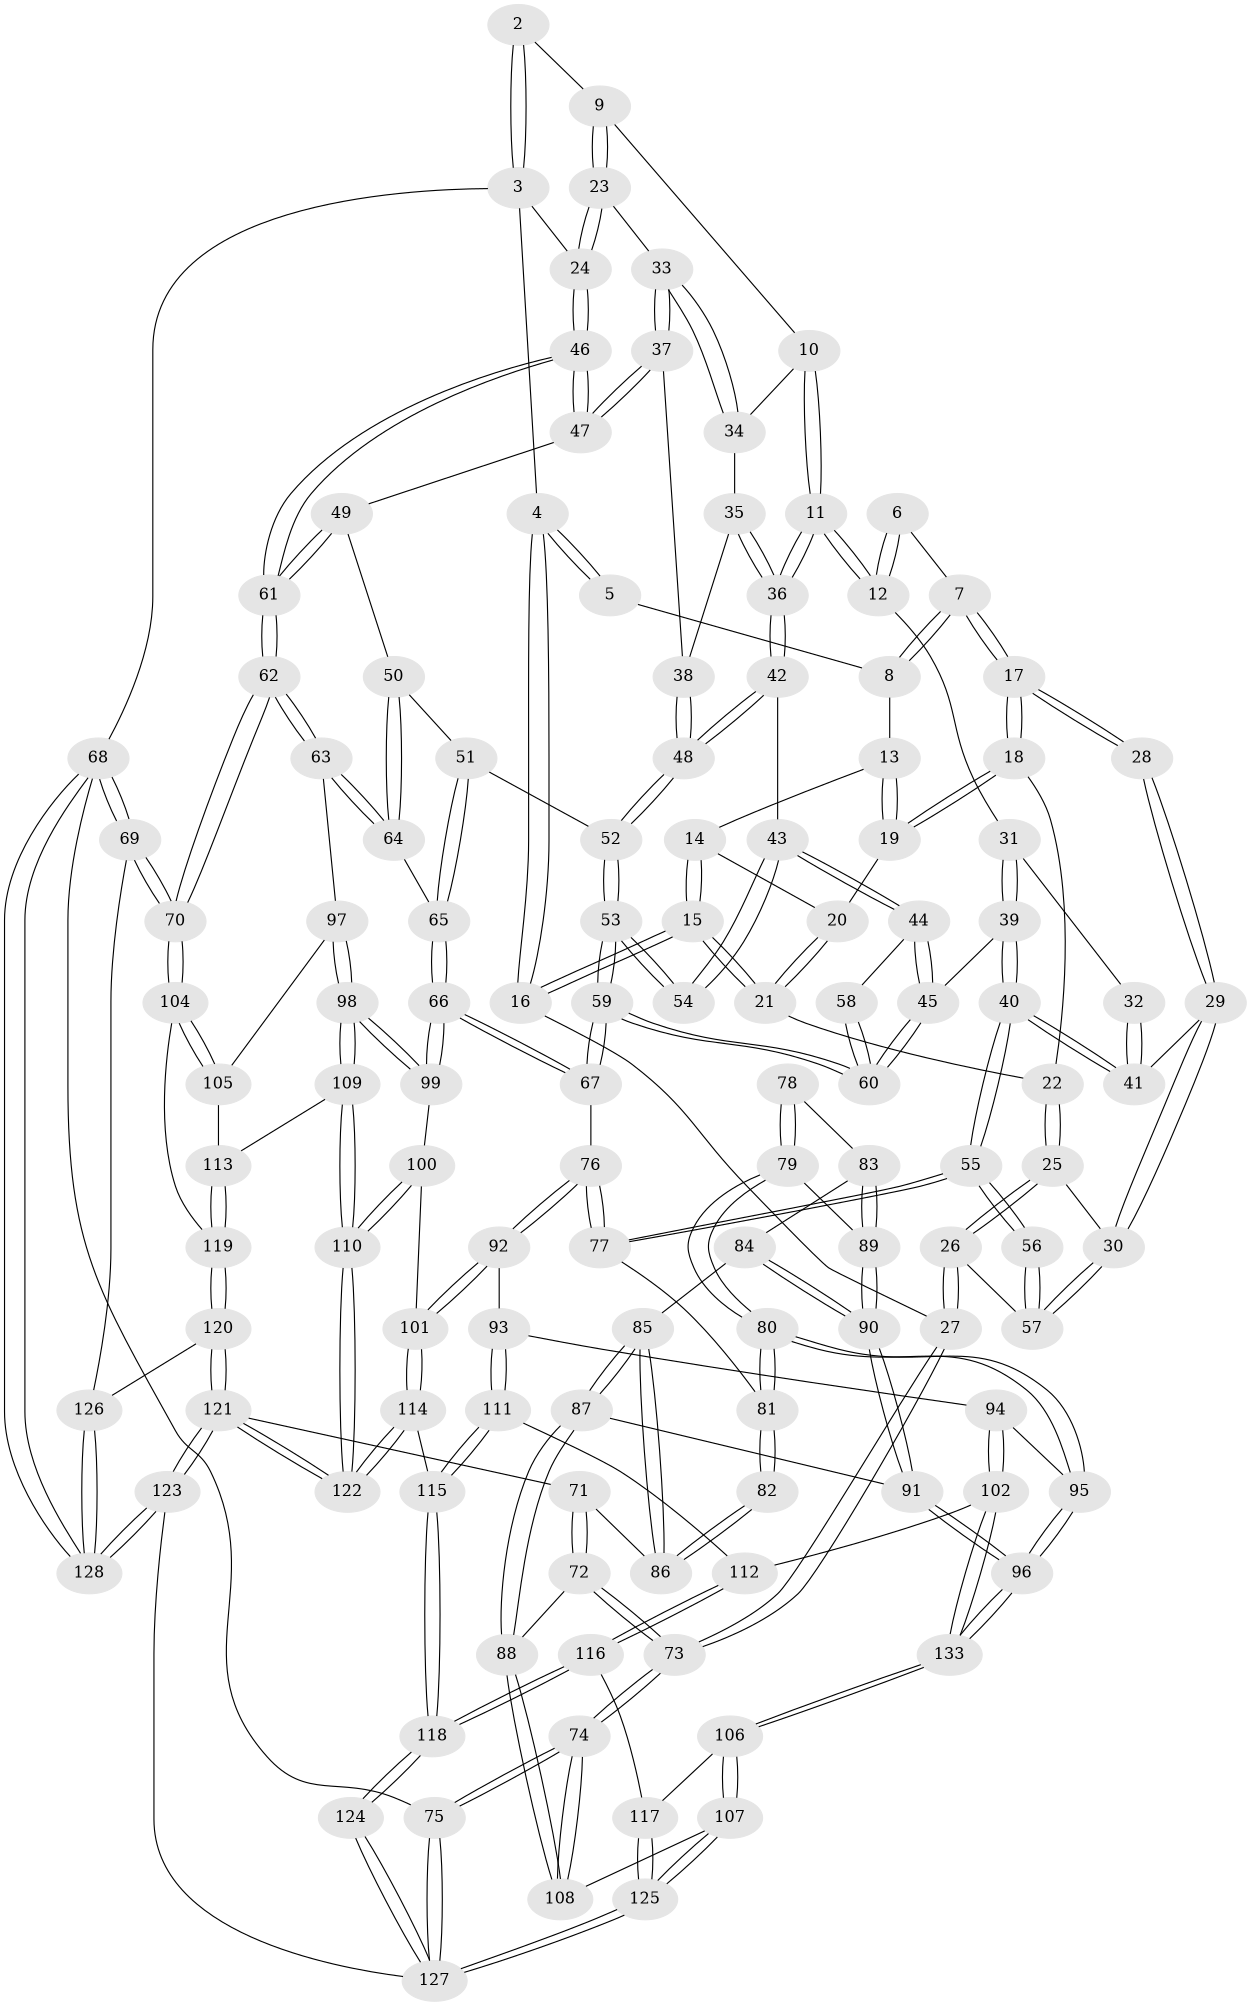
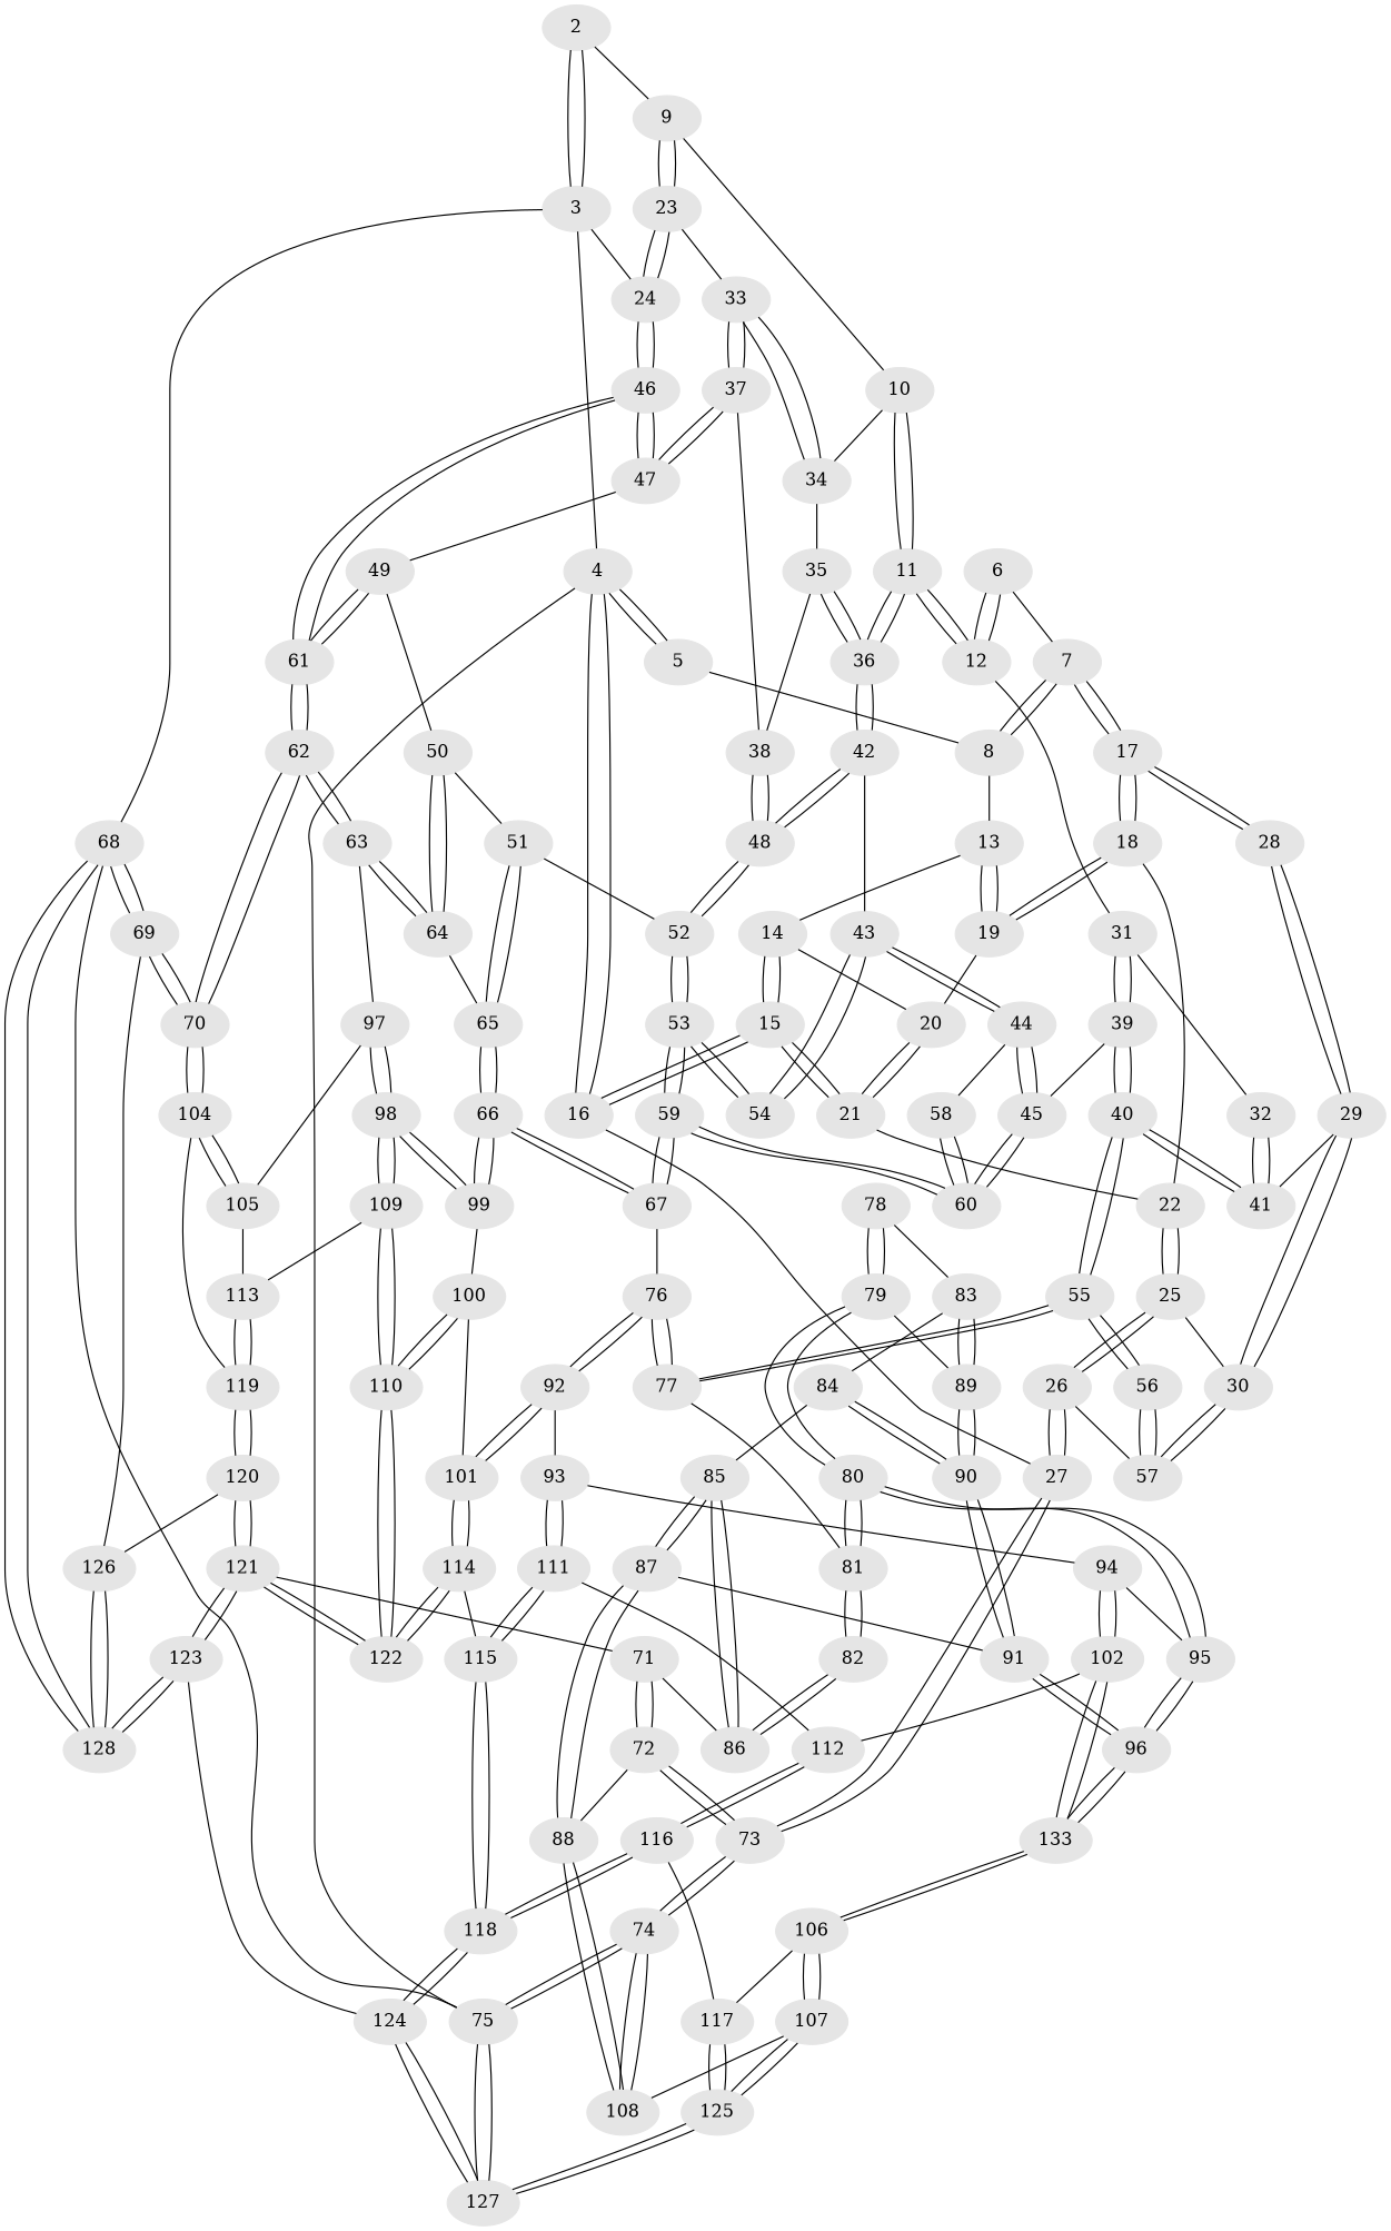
  graph {
    node [color=gray90 style=filled]
    2
    3
    9
    6
    7
    12
    4
    24
    68
    10
    23
    5
    16
    75
    46
    69
    128
    8
    27
    127
    13
    17
    31
    18
    28
    14
    19
    11
    34
    33
    36
    35
    42
    32
    39
    15
    20
    21
    22
    73
    29
    25
    26
    30
    37
    47
    61
    57
    74
    41
    40
    45
    38
    48
    43
    49
    52
    55
    60
    56
    77
    44
    54
    58
    62
    50
    53
    51
    64
    65
    66
    59
    67
    81
    71
    72
    86
    76
    63
    70
    97
    104
    98
    105
    99
    100
    92
    126
    119
    88
    108
    93
    101
    82
    78
    79
    83
    80
    89
    84
    95
    90
    96
    85
    87
    91
    n107 [label=133]
    94
    111
    114
    102
    112
    115
    106
    109
    113
    110
    122
    116
    107
    117
    120
    125
    118
    124
    121
    123
    2 -- 3
    2 -- 3
    2 -- 9
    3 -- 4
    3 -- 24
    3 -- 68
    9 -- 10
    9 -- 23
    9 -- 23
    6 -- 7
    6 -- 12
    6 -- 12
    7 -- 8
    7 -- 8
    7 -- 17
    7 -- 17
    12 -- 31
    4 -- 5
    4 -- 5
    4 -- 16
    4 -- 16
+   4 -- 75
    24 -- 46
    24 -- 46
    68 -- 75
    68 -- 69
    68 -- 69
    68 -- 128
    68 -- 128
    10 -- 11
    10 -- 11
    10 -- 34
    23 -- 24
    23 -- 24
    23 -- 33
    5 -- 8
    16 -- 27
    75 -- 127
    75 -- 127
    46 -- 47
    46 -- 47
    46 -- 61
    46 -- 61
    69 -- 70
    69 -- 70
    69 -- 126
    8 -- 13
    27 -- 73
    27 -- 73
    13 -- 14
    13 -- 19
    13 -- 19
    17 -- 18
    17 -- 18
    17 -- 28
    17 -- 28
    31 -- 32
    31 -- 39
    31 -- 39
    18 -- 19
    18 -- 19
    18 -- 22
    28 -- 29
    28 -- 29
    14 -- 15
    14 -- 15
    14 -- 20
    19 -- 20
    11 -- 12
    11 -- 12
    11 -- 36
    11 -- 36
    34 -- 35
    33 -- 34
    33 -- 34
    33 -- 37
    33 -- 37
    36 -- 42
    36 -- 42
    35 -- 36
    35 -- 36
    35 -- 38
    42 -- 48
    42 -- 48
    42 -- 43
    32 -- 41
    32 -- 41
    39 -- 40
    39 -- 40
    39 -- 45
    15 -- 16
    15 -- 16
    15 -- 21
    15 -- 21
    20 -- 21
    20 -- 21
    21 -- 22
    22 -- 25
    22 -- 25
    73 -- 74
    73 -- 74
    29 -- 30
    29 -- 30
    29 -- 41
    25 -- 26
    25 -- 26
    25 -- 30
    26 -- 27
    26 -- 27
    26 -- 57
    30 -- 57
    30 -- 57
    37 -- 47
    37 -- 47
    37 -- 38
    47 -- 49
    61 -- 62
    61 -- 62
    74 -- 75
    74 -- 75
    74 -- 108
    74 -- 108
    40 -- 41
    40 -- 41
    40 -- 55
    40 -- 55
    45 -- 60
    45 -- 60
    38 -- 48
    38 -- 48
    48 -- 52
    48 -- 52
    43 -- 44
    43 -- 44
    43 -- 54
    43 -- 54
    49 -- 61
    49 -- 61
    49 -- 50
    52 -- 53
    52 -- 53
    55 -- 56
    55 -- 56
    55 -- 77
    55 -- 77
    56 -- 57
    56 -- 57
    77 -- 81
    44 -- 45
    44 -- 45
    44 -- 58
    58 -- 60
    58 -- 60
    62 -- 63
    62 -- 63
    62 -- 70
    62 -- 70
    50 -- 51
    50 -- 64
    50 -- 64
    53 -- 54
    53 -- 54
    53 -- 59
    53 -- 59
    51 -- 52
    51 -- 65
    51 -- 65
    64 -- 65
    65 -- 66
    65 -- 66
    66 -- 67
    66 -- 67
    66 -- 99
    66 -- 99
    59 -- 60
    59 -- 60
    59 -- 67
    59 -- 67
    67 -- 76
    81 -- 82
    81 -- 82
    71 -- 72
    71 -- 72
    71 -- 86
    72 -- 73
    72 -- 73
    72 -- 88
    76 -- 77
    76 -- 77
    76 -- 92
    76 -- 92
    63 -- 64
    63 -- 64
    63 -- 97
    70 -- 104
    70 -- 104
    97 -- 98
    97 -- 98
    97 -- 105
    104 -- 105
    104 -- 105
    104 -- 119
    98 -- 99
    98 -- 99
    98 -- 109
    98 -- 109
    105 -- 113
    99 -- 100
    100 -- 101
    100 -- 110
    100 -- 110
    92 -- 93
    92 -- 101
    92 -- 101
    126 -- 128
    126 -- 128
    119 -- 120
    119 -- 120
    88 -- 108
    88 -- 108
    93 -- 94
    93 -- 111
    93 -- 111
    101 -- 114
    101 -- 114
    82 -- 86
    82 -- 86
    78 -- 79
    78 -- 79
    78 -- 83
    79 -- 80
    79 -- 80
    79 -- 89
    83 -- 89
    83 -- 89
    83 -- 84
    80 -- 81
    80 -- 81
    80 -- 95
    80 -- 95
    89 -- 90
    89 -- 90
    84 -- 90
    84 -- 90
    84 -- 85
    95 -- 96
    95 -- 96
    90 -- 91
    90 -- 91
    96 -- n107
    96 -- n107
    85 -- 86
    85 -- 86
    85 -- 87
    85 -- 87
    87 -- 88
    87 -- 88
    87 -- 91
    91 -- 96
    91 -- 96
    n107 -- 106
    n107 -- 106
    94 -- 95
    94 -- 102
    94 -- 102
    111 -- 112
    111 -- 115
    111 -- 115
    114 -- 115
    114 -- 122
    114 -- 122
    102 -- n107
    102 -- n107
    102 -- 112
    112 -- 116
    112 -- 116
    115 -- 118
    115 -- 118
    106 -- 107
    106 -- 107
    106 -- 117
    109 -- 113
    109 -- 110
    109 -- 110
    113 -- 119
    113 -- 119
    110 -- 122
    110 -- 122
    116 -- 117
    116 -- 118
    116 -- 118
    107 -- 108
    107 -- 125
    107 -- 125
    117 -- 125
    117 -- 125
    120 -- 126
    120 -- 121
    120 -- 121
    125 -- 127
    125 -- 127
    118 -- 124
    118 -- 124
    124 -- 127
    124 -- 127
    121 -- 71
    121 -- 122
    121 -- 122
    121 -- 123
    121 -- 123
    123 -- 128
    123 -- 128
-   123 -- 127
+   123 -- 124
  }
